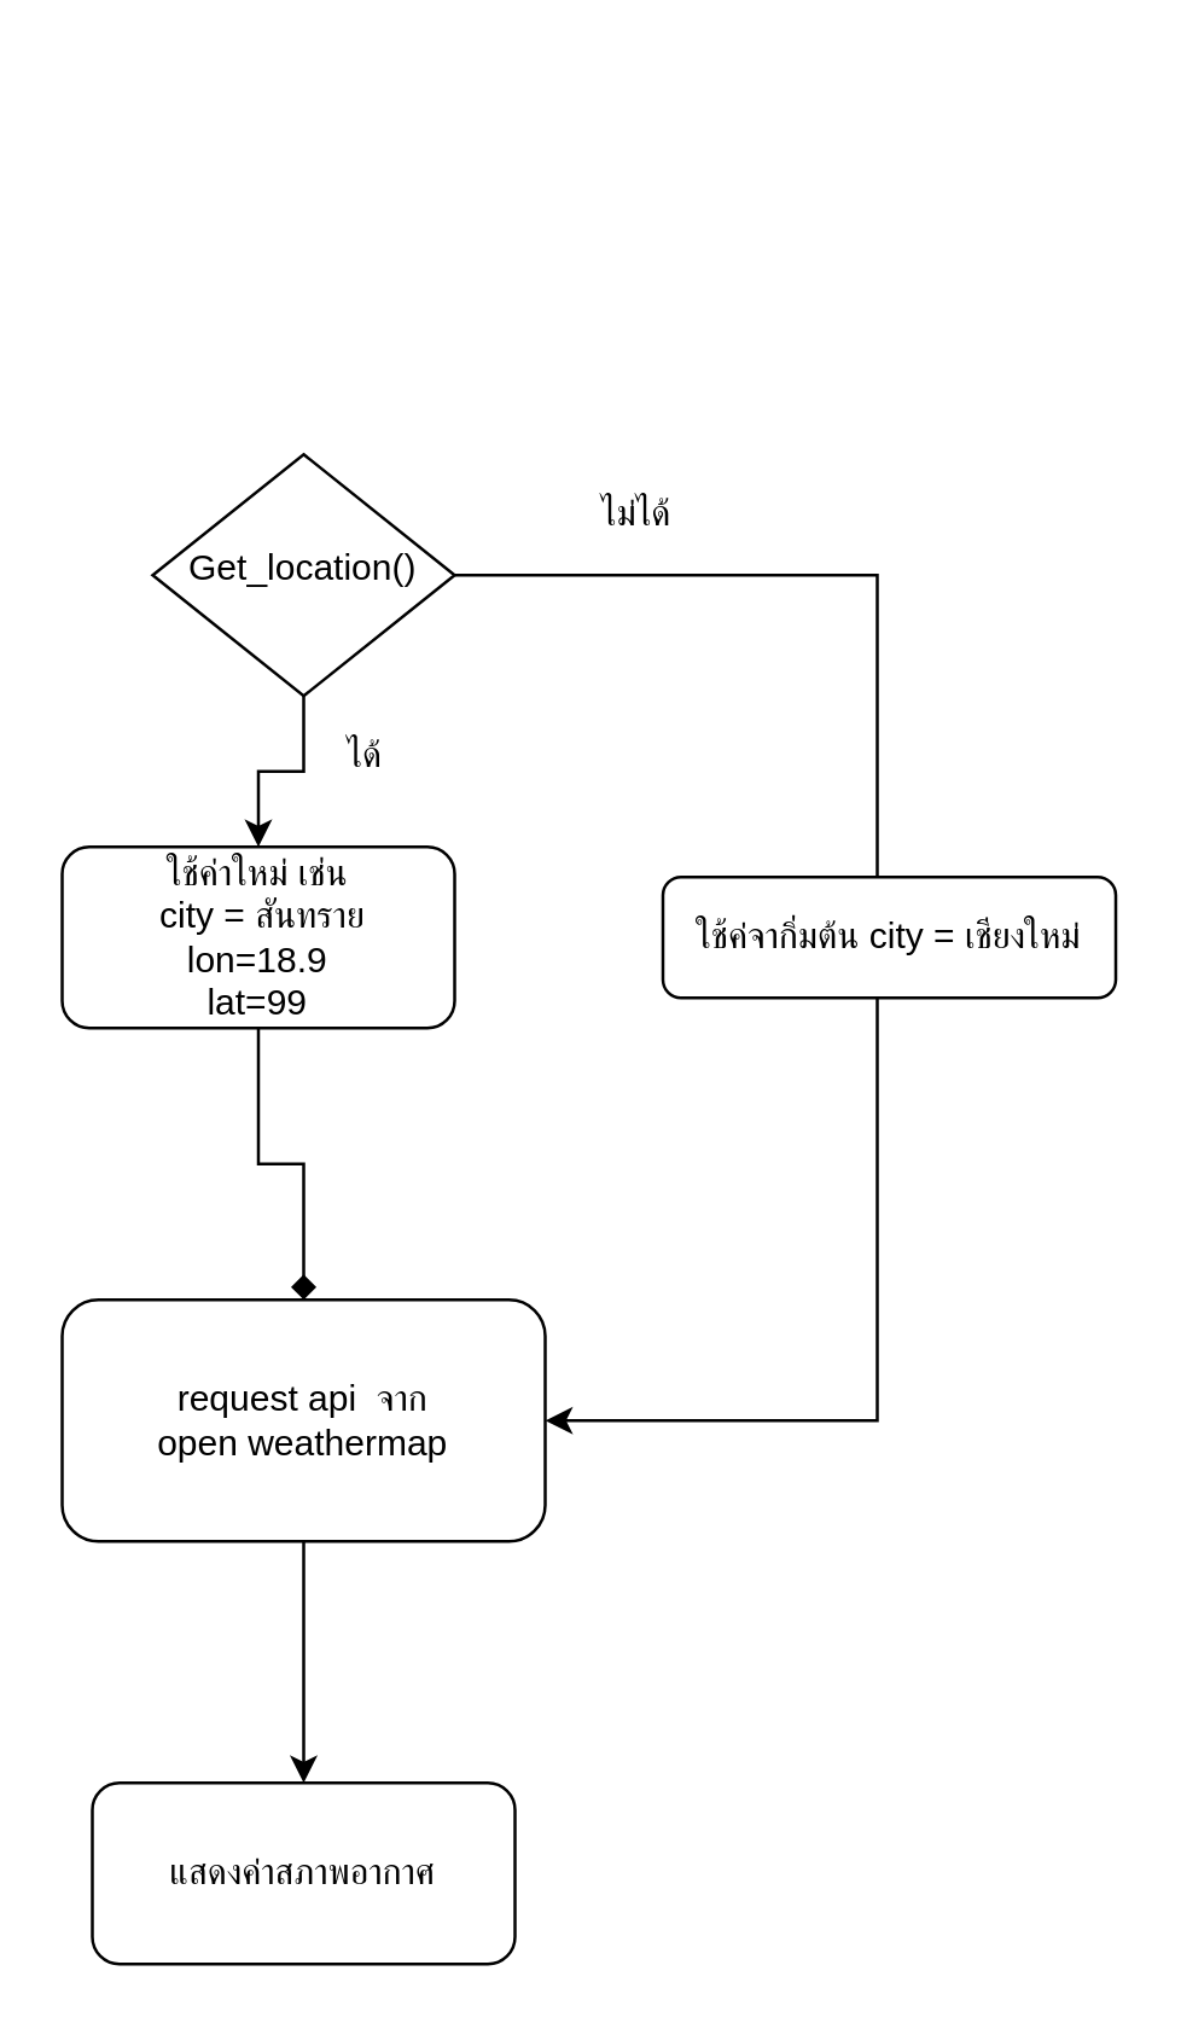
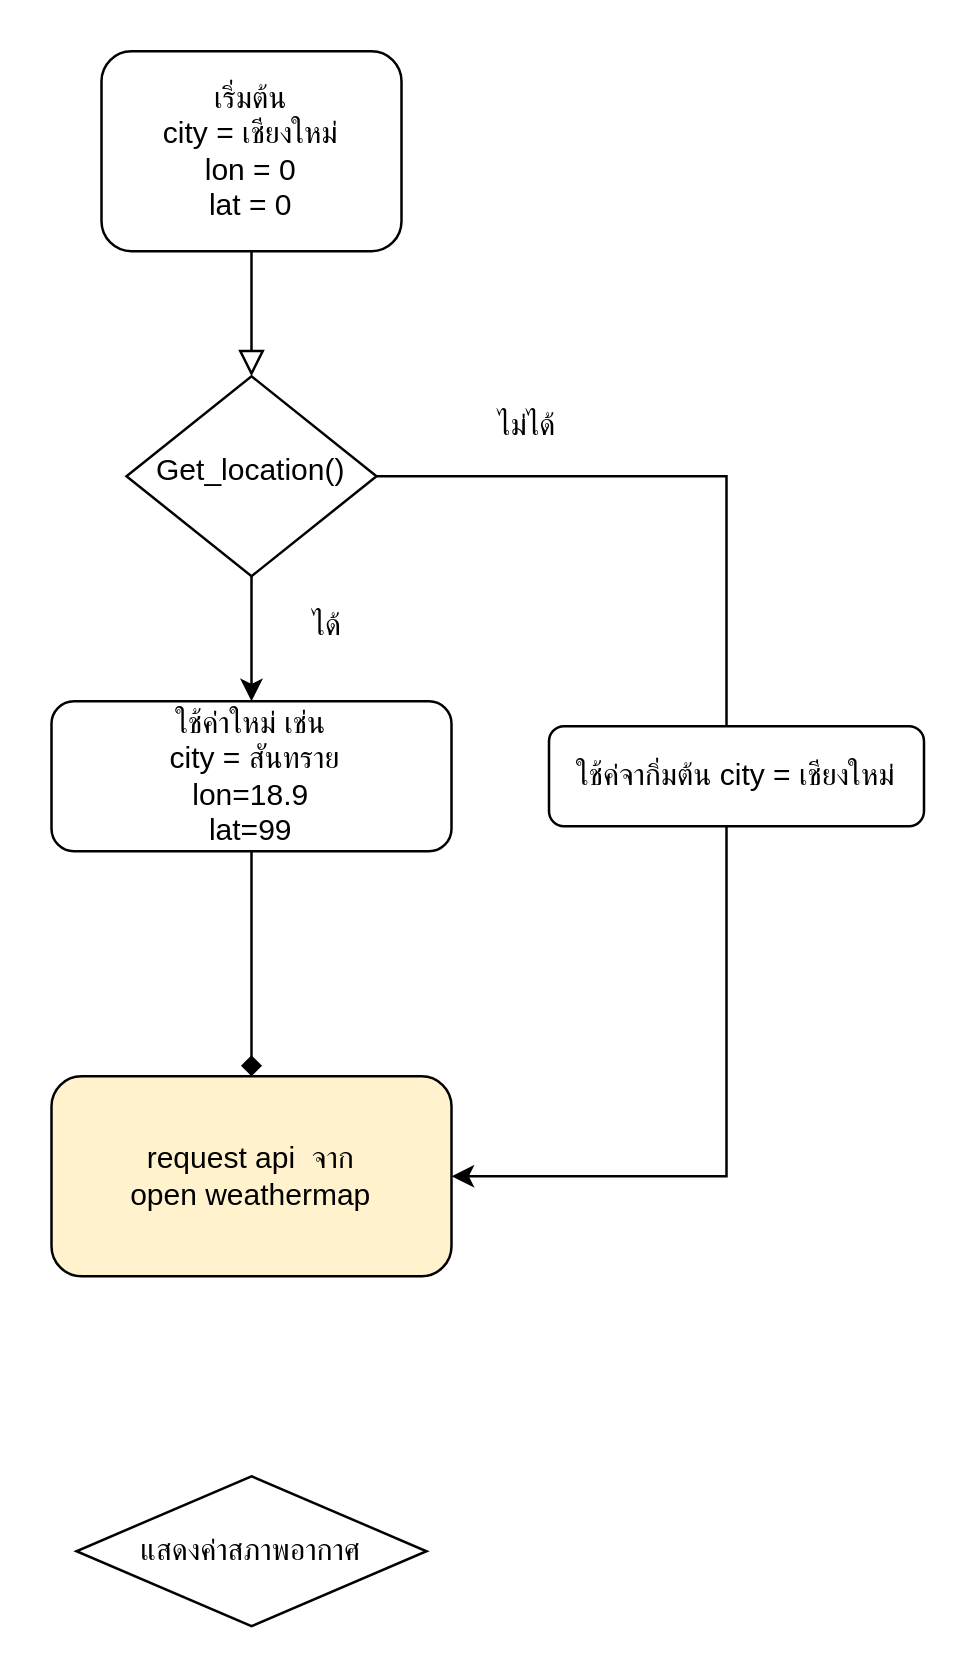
  <mxCell id="0" />
  <mxCell id="1" parent="0" />
+ <mxCell id="2" value="" style="rounded=0;html=1;jettySize=auto;orthogonalLoop=1;fontSize=11;endArrow=block;endFill=0;endSize=8;strokeWidth=1;shadow=0;labelBackgroundColor=none;edgeStyle=orthogonalEdgeStyle;" edge="1" parent="1" source="3" target="6"><mxGeometry relative="1" as="geometry" /></mxCell>
+ <mxCell id="3" value="เริ่มต้น&lt;br&gt;city = เชียงใหม่&lt;br&gt;lon = 0&lt;br&gt;lat = 0" style="rounded=1;whiteSpace=wrap;html=1;fontSize=12;glass=0;strokeWidth=1;shadow=0;" vertex="1" parent="1"><mxGeometry x="40" y="20" width="120" height="80" as="geometry" /></mxCell>
  <mxCell id="4" style="edgeStyle=orthogonalEdgeStyle;rounded=0;orthogonalLoop=1;jettySize=auto;html=1;exitX=0.5;exitY=1;exitDx=0;exitDy=0;entryX=0.5;entryY=0;entryDx=0;entryDy=0;labelBorderColor=none;" edge="1" parent="1" source="6" target="10"><mxGeometry relative="1" as="geometry" /></mxCell>
  <mxCell id="5" style="edgeStyle=orthogonalEdgeStyle;rounded=0;orthogonalLoop=1;jettySize=auto;html=1;exitX=1;exitY=0.5;exitDx=0;exitDy=0;entryX=0;entryY=0.5;entryDx=0;entryDy=0;labelBorderColor=none;" edge="1" parent="1" source="6" target="8"><mxGeometry relative="1" as="geometry"><Array as="points"><mxPoint x="290" y="190" /><mxPoint x="290" y="310" /></Array></mxGeometry></mxCell>
  <mxCell id="6" value="Get_location()" style="rhombus;whiteSpace=wrap;html=1;shadow=0;fontFamily=Helvetica;fontSize=12;align=center;strokeWidth=1;spacing=6;spacingTop=-4;" vertex="1" parent="1"><mxGeometry x="50" y="150" width="100" height="80" as="geometry" /></mxCell>
  <mxCell id="7" style="edgeStyle=orthogonalEdgeStyle;rounded=0;orthogonalLoop=1;jettySize=auto;html=1;entryX=1;entryY=0.5;entryDx=0;entryDy=0;labelBorderColor=none;" edge="1" parent="1" source="8" target="14"><mxGeometry relative="1" as="geometry"><Array as="points"><mxPoint x="290" y="470" /></Array></mxGeometry></mxCell>
  <mxCell id="8" value="ใช้ค่จากิ่มต้น city = เชียงใหม่" style="rounded=1;whiteSpace=wrap;html=1;fontSize=12;glass=0;strokeWidth=1;shadow=0;" vertex="1" parent="1"><mxGeometry x="219" y="290" width="150" height="40" as="geometry" /></mxCell>
  <mxCell id="9" style="edgeStyle=orthogonalEdgeStyle;rounded=0;orthogonalLoop=1;jettySize=auto;html=1;exitX=0.5;exitY=1;exitDx=0;exitDy=0;labelBorderColor=none;endArrow=diamond;" edge="1" parent="1" source="10" target="14"><mxGeometry relative="1" as="geometry" /></mxCell>
- <mxCell id="10" value="ใช้ค่าใหม่ เช่น&lt;br&gt;&amp;nbsp;city = สันทราย&lt;br&gt;lon=18.9&lt;br&gt;lat=99" style="rounded=1;whiteSpace=wrap;html=1;" vertex="1" parent="1"><mxGeometry x="20" y="280" width="130" height="60" as="geometry" /></mxCell>
- <mxCell id="11" value="ได้" style="text;html=1;resizable=0;autosize=1;align=center;verticalAlign=middle;points=[];fillColor=none;strokeColor=none;rounded=0;" vertex="1" parent="1"><mxGeometry x="105" y="240" width="30" height="20" as="geometry" /></mxCell>
+ <mxCell id="10" value="ใช้ค่าใหม่ เช่น&lt;br&gt;&amp;nbsp;city = สันทราย&lt;br&gt;lon=18.9&lt;br&gt;lat=99" style="rounded=1;whiteSpace=wrap;html=1;" vertex="1" parent="1"><mxGeometry x="20" y="280" width="160" height="60" as="geometry" /></mxCell>
+ <mxCell id="11" value="ได้" style="text;html=1;resizable=0;autosize=1;align=center;verticalAlign=middle;points=[];fillColor=none;strokeColor=none;rounded=0;" vertex="1" parent="1"><mxGeometry x="115" y="240" width="30" height="20" as="geometry" /></mxCell>
  <mxCell id="12" value="ไม่ได้" style="text;html=1;resizable=0;autosize=1;align=center;verticalAlign=middle;points=[];fillColor=none;strokeColor=none;rounded=0;" vertex="1" parent="1"><mxGeometry x="190" y="160" width="40" height="20" as="geometry" /></mxCell>
- <mxCell id="13" value="" style="edgeStyle=orthogonalEdgeStyle;rounded=0;orthogonalLoop=1;jettySize=auto;html=1;labelBorderColor=none;" edge="1" parent="1" source="14" target="15"><mxGeometry relative="1" as="geometry" /></mxCell>
- <mxCell id="14" value="request api&amp;nbsp; จาก&lt;br&gt;open weathermap" style="rounded=1;whiteSpace=wrap;html=1;" vertex="1" parent="1"><mxGeometry x="20" y="430" width="160" height="80" as="geometry" /></mxCell>
- <mxCell id="15" value="แสดงค่าสภาพอากาศ" style="rounded=1;whiteSpace=wrap;html=1;" vertex="1" parent="1"><mxGeometry x="30" y="590" width="140" height="60" as="geometry" /></mxCell>
+ <mxCell id="14" value="request api&amp;nbsp; จาก&lt;br&gt;open weathermap" style="rounded=1;whiteSpace=wrap;html=1;fillColor=#fff2cc;" vertex="1" parent="1"><mxGeometry x="20" y="430" width="160" height="80" as="geometry" /></mxCell>
+ <mxCell id="15" value="แสดงค่าสภาพอากาศ" style="rhombus;whiteSpace=wrap;html=1;" vertex="1" parent="1"><mxGeometry x="30" y="590" width="140" height="60" as="geometry" /></mxCell>
